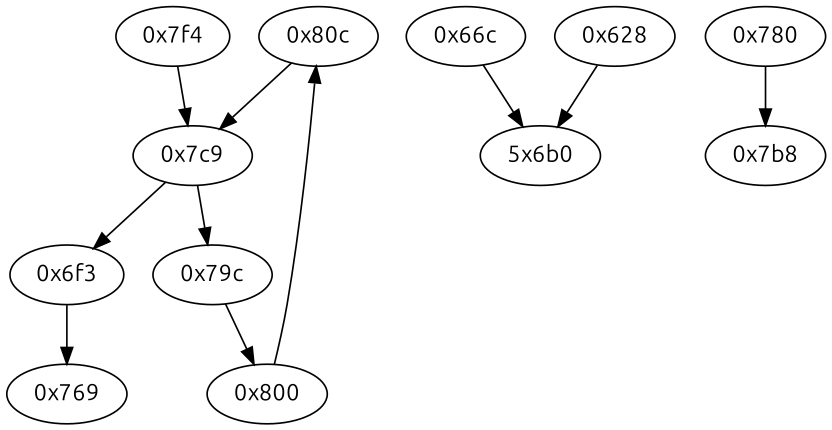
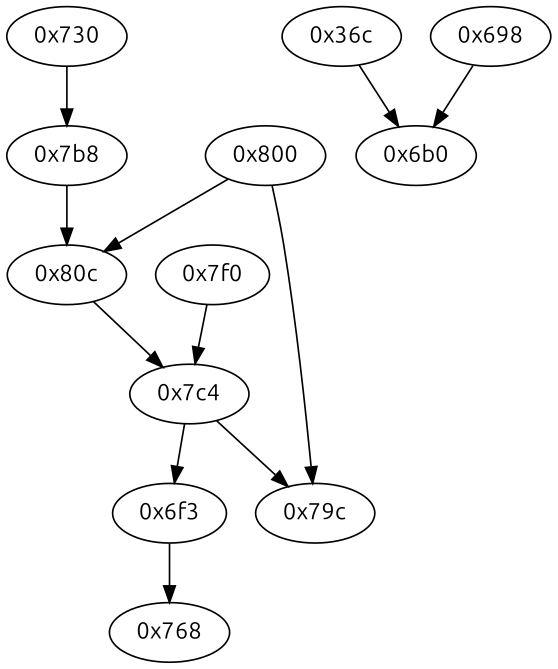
  strict digraph {
    fontname=Ubuntu
    node [fontname=Ubuntu opcode="[u'mov', u'mov', u'b']"]
    edge [fontname=Ubuntu]
    "0x80c" [opcode="[u'mov', u'sub', u'pop']"]
    "0x800"
-   "0x7c4" [opcode="[u'ldr', u'str', u'str', u'ldr', u'ldrb', u'ldr', u'ldr', u'ldr', u'cmp', u'mov', u'b']" label="0x7c9"]
-   "0x768" [opcode="[u'ldr', u'ldr', u'mov', u'add', u'b']" label="0x769"]
+   "0x7c4" [opcode="[u'ldr', u'str', u'str', u'ldr', u'ldrb', u'ldr', u'ldr', u'ldr', u'cmp', u'mov', u'b']"]
+   "0x768" [opcode="[u'ldr', u'ldr', u'mov', u'add', u'b']"]
    n5 [label="0x6f3" opcode="[u'ldr', u'ldr', u'add', u'str', u'ldr', u'b']"]
    "0x79c" [opcode="[u'ldr', u'mov', u'bl', u'ldr', u'b']"]
-   "0x6b0" [opcode="[u'ldr', u'b']" label="5x6b0"]
-   "0x730" [opcode="[u'ldr', u'bl', u'ldr', u'b']" label="0x780"]
+   "0x6b0" [opcode="[u'ldr', u'b']"]
+   "0x730" [opcode="[u'ldr', u'bl', u'ldr', u'b']"]
    "0x7b8"
-   "0x66c" [opcode="[u'ldr', u'cmp', u'mov', u'ldr']"]
-   "0x7f0" [opcode="[u'mov', u'mov', u'mov', u'b']" label="0x7f4"]
-   "0x628" [opcode="[u'push', u'add', u'sub', u'str', u'cmp', u'ldr', u'ldr', u'ldr', u'add', u'mov', u'ldr', u'ldr', u'ldr', u'str', u'ldr', u'add', u'b']"]
+   "0x66c" [opcode="[u'ldr', u'cmp', u'mov', u'ldr']" label="0x36c"]
+   "0x7f0" [opcode="[u'mov', u'mov', u'mov', u'b']"]
+   "0x628" [opcode="[u'push', u'add', u'sub', u'str', u'cmp', u'ldr', u'ldr', u'ldr', u'add', u'mov', u'ldr', u'ldr', u'ldr', u'str', u'ldr', u'add', u'b']" label="0x698"]
    "0x80c" -> "0x7c4"
    "0x800" -> "0x80c"
    "0x7c4" -> n5
    "0x7c4" -> "0x79c"
    n5 -> "0x768"
-   "0x79c" -> "0x800"
+   "0x800" -> "0x79c"
    "0x730" -> "0x7b8"
+   "0x7b8" -> "0x80c"
    "0x66c" -> "0x6b0"
    "0x7f0" -> "0x7c4"
    "0x628" -> "0x6b0"
  }
